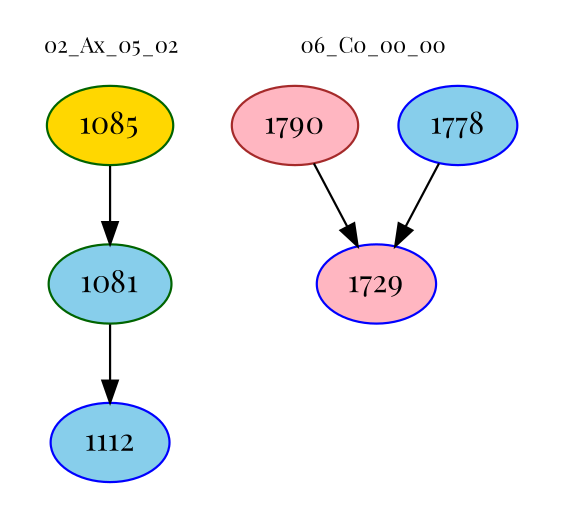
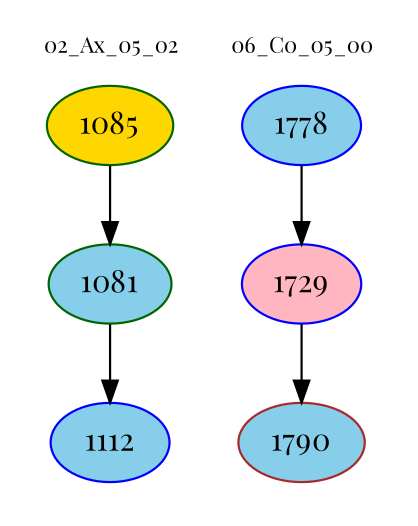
  digraph {
    fontname="Playfair Display"
    node [color=blue fillcolor=skyblue fontname="Playfair Display" style=filled]
    edge [color=black fontname="Playfair Display"]
    n1 [color=darkgreen fillcolor=gold label=1085]
    n2 [color=darkgreen label=1081]
    n3 [label=1112]
    n4 [label=1778]
    n5 [fillcolor=lightpink label=1729]
-   n6 [color=brown fillcolor=lightpink label=1790]
+   n6 [color=brown label=1790]
    subgraph cluster_1 {
      color=white
      fontsize=10
      label="02_Ax_05_02"
      n1
      n2
      n3
    }
    subgraph cluster_2 {
      color=white
      fontsize=10
-     label="06_C0_00_00"
+     label="06_C0_05_00"
      n4
      n5
      n6
    }
    n1 -> n2
    n2 -> n3
    n4 -> n5
-   n6 -> n5
+   n5 -> n6
  }
